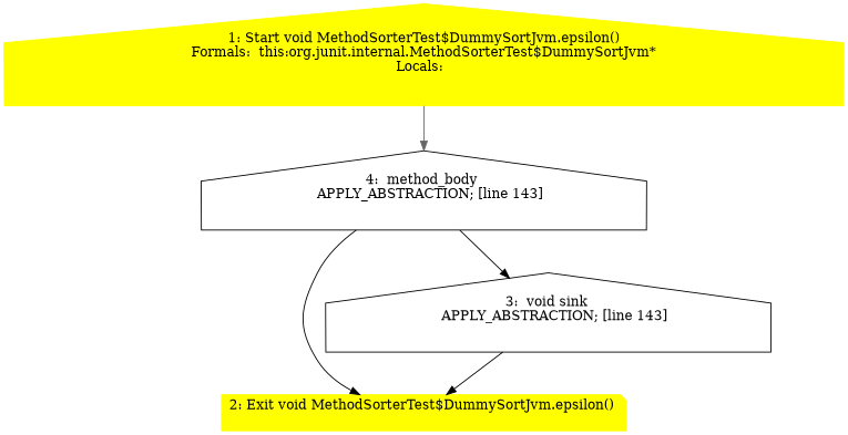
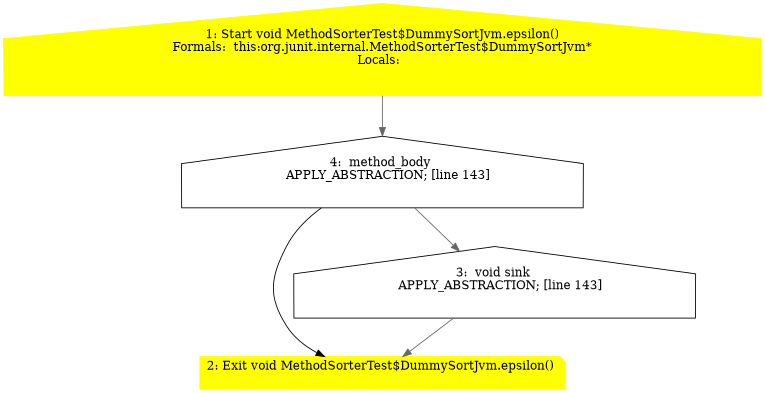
  digraph {
    node [shape=house]
    edge [color=gray40]
    n1 [color=yellow label="1: Start void MethodSorterTest$DummySortJvm.epsilon()\nFormals:  this:org.junit.internal.MethodSorterTest$DummySortJvm*\nLocals:  \n  " style=filled]
    n2 [label="4:  method_body \n   APPLY_ABSTRACTION; [line 143]\n "]
    n3 [color=yellow label="2: Exit void MethodSorterTest$DummySortJvm.epsilon() \n  " shape=note style=filled]
    n4 [label="3:  void sink \n   APPLY_ABSTRACTION; [line 143]\n "]
    n1 -> n2
    n2 -> n3 [color=black]
-   n2 -> n4 [color=black]
-   n4 -> n3 [color=black]
+   n2 -> n4
+   n4 -> n3
  }
